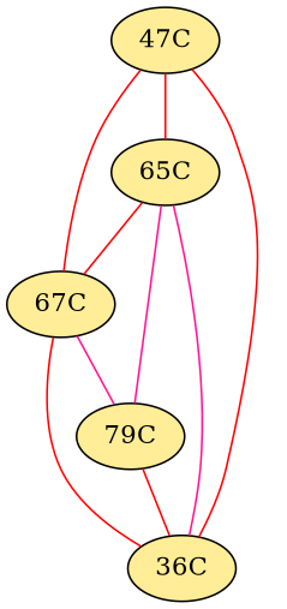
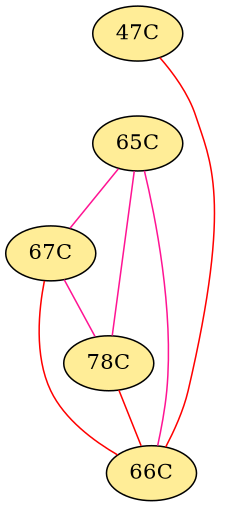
  graph {
    node [fillcolor="#FFED97" style=radial]
    edge [color=red penwidth=1]
    n1 [label="65C"]
    "47C"
    n3 [label="67C"]
-   "66C" [label="36C"]
-   "79C"
-   n1 -- n3
+   "66C"
+   "79C" [label="78C"]
+   n1 -- n3 [color=deeppink]
    n1 -- "66C" [color=deeppink]
    n1 -- "79C" [color=deeppink]
-   "47C" -- n1
-   "47C" -- n3
    "47C" -- "66C"
    n3 -- "66C"
    n3 -- "79C" [color=deeppink]
    "79C" -- "66C"
  }
